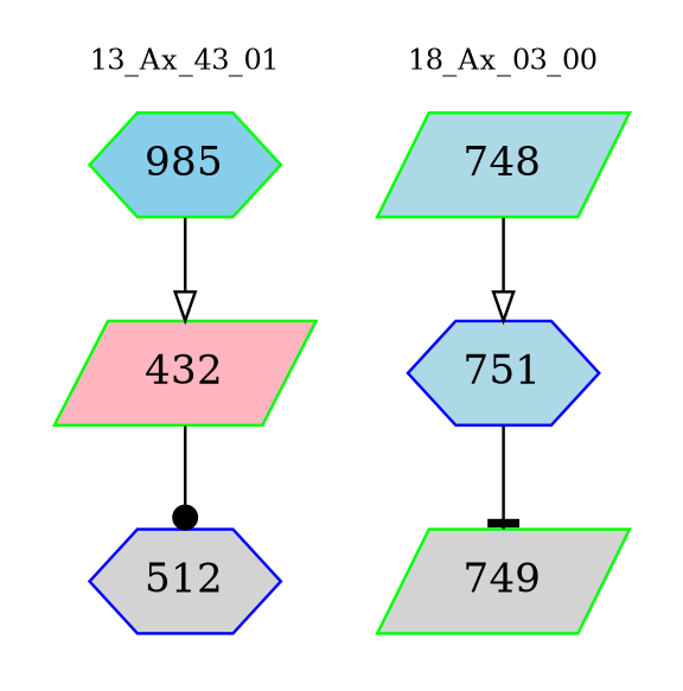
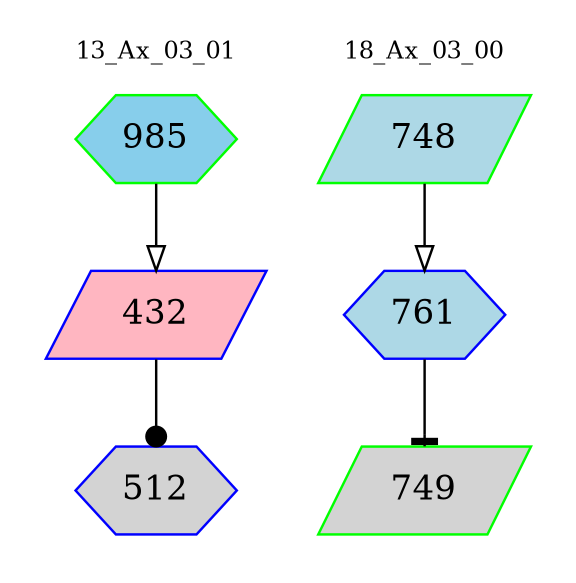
  digraph {
    node [color=green fillcolor=lightgrey shape=hexagon style=filled]
    edge [arrowhead=onormal color=black]
    n1 [fillcolor=skyblue label=985]
-   n2 [fillcolor=lightpink label=432 shape=parallelogram]
+   n2 [color=blue fillcolor=lightpink label=432 shape=parallelogram]
    n3 [color=blue label=512]
    n4 [fillcolor=lightblue label=748 shape=parallelogram]
-   n5 [color=blue fillcolor=lightblue label=751]
+   n5 [color=blue fillcolor=lightblue label=761]
    n6 [label=749 shape=parallelogram]
    subgraph cluster_1 {
      color=white
      fontsize=10
-     label="13_Ax_43_01"
+     label="13_Ax_03_01"
      n1
      n2
      n3
    }
    subgraph cluster_2 {
      color=white
      fontsize=10
      label="18_Ax_03_00"
      n4
      n5
      n6
    }
    n1 -> n2
    n2 -> n3 [arrowhead=dot]
    n4 -> n5
    n5 -> n6 [arrowhead=tee]
  }
